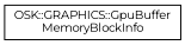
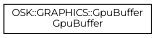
  digraph {
    rankdir=TB
    fontname=Montserrat
-   n1 [color=black fillcolor=white fontname=Montserrat fontsize=10 height=0.2 label="OSK::GRAPHICS::GpuBuffer\lMemoryBlockInfo" shape=record style=filled width=0.4]
+   n1 [color=black fillcolor=white fontname=Montserrat fontsize=10 height=0.2 label="OSK::GRAPHICS::GpuBuffer\lGpuBuffer" shape=record style=filled width=0.4]
  }
